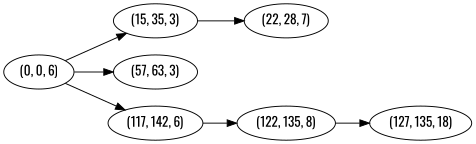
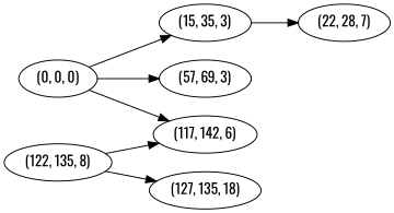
  digraph {
    fontname=Oswald
    rankdir=LR
    node [fontname=Oswald]
    edge [fontname=Oswald]
-   "(0, 0, 0)" [label="(0, 0, 6)"]
+   "(0, 0, 0)"
    "(15, 35, 3)"
-   "(57, 69, 3)" [label="(57, 63, 3)"]
+   "(57, 69, 3)"
    "(117, 142, 6)"
    "(22, 28, 7)"
    n6 [label="(122, 135, 8)"]
    n7 [label="(127, 135, 18)"]
    "(0, 0, 0)" -> "(15, 35, 3)"
    "(0, 0, 0)" -> "(57, 69, 3)"
    "(0, 0, 0)" -> "(117, 142, 6)"
    "(15, 35, 3)" -> "(22, 28, 7)"
-   "(117, 142, 6)" -> n6
+   n6 -> "(117, 142, 6)"
    n6 -> n7
  }
